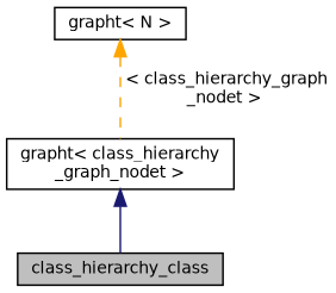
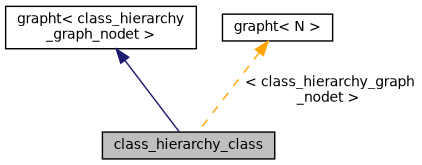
  digraph {
    node [color=black fontname=Helvetica fontsize=10 shape=record]
    edge [dir=back fontname=Helvetica fontsize=10 labelfontname=Helvetica labelfontsize=10]
    n1 [fillcolor=grey75 fontcolor=black height=0.2 label=class_hierarchy_class style=filled width=0.4]
    n2 [height=0.2 label="grapht\< class_hierarchy\l_graph_nodet \>" width=0.4]
    n3 [height=0.2 label="grapht\< N \>" width=0.4]
    n2 -> n1 [color=midnightblue style=solid]
-   n3 -> n2 [color=orange label=" \< class_hierarchy_graph\l_nodet \>" style=dashed]
+   n3 -> n1 [color=orange label=" \< class_hierarchy_graph\l_nodet \>" style=dashed]
  }
